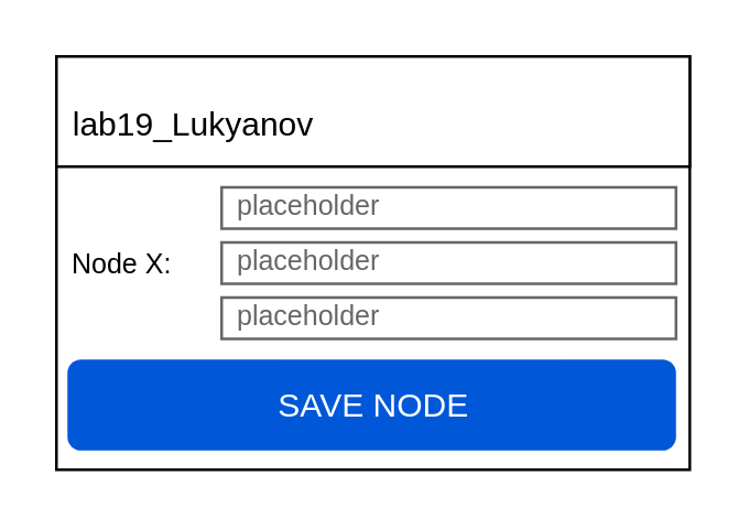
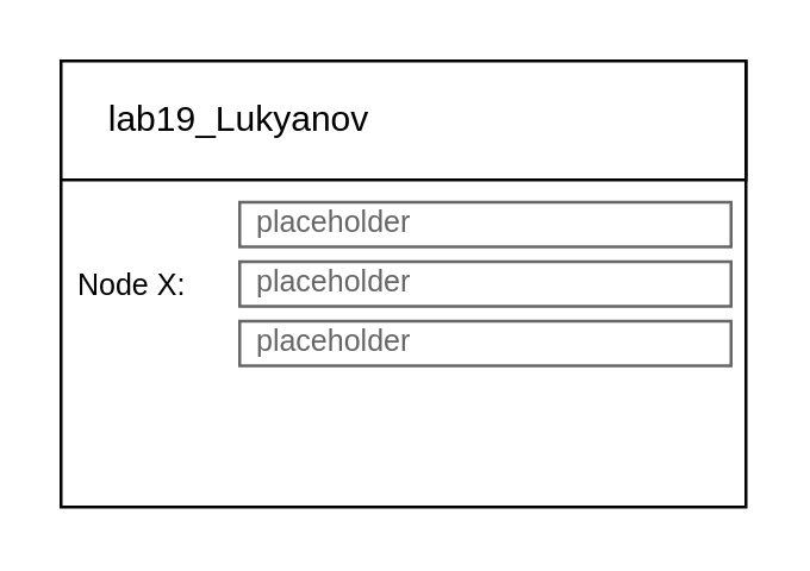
  <mxCell id="0" />
  <mxCell id="1" parent="0" />
  <mxCell id="2" value="" style="rounded=0;whiteSpace=wrap;html=1;" parent="1" vertex="1"><mxGeometry x="20" y="20" width="230" height="150" as="geometry" /></mxCell>
  <mxCell id="3" value="" style="rounded=0;whiteSpace=wrap;html=1;" parent="1" vertex="1"><mxGeometry x="20" y="20" width="230" height="40" as="geometry" /></mxCell>
- <mxCell id="4" value="lab19_Lukyanov" style="text;html=1;strokeColor=none;fillColor=none;align=center;verticalAlign=middle;whiteSpace=wrap;rounded=0;" parent="1" vertex="1"><mxGeometry x="50" y="35" width="40" height="20" as="geometry" /></mxCell>
+ <mxCell id="4" value="lab19_Lukyanov" style="text;html=1;strokeColor=none;fillColor=none;align=center;verticalAlign=middle;whiteSpace=wrap;rounded=0;" parent="1" vertex="1"><mxGeometry x="60" y="30" width="40" height="20" as="geometry" /></mxCell>
  <mxCell id="5" value="Node X:" style="text;html=1;strokeColor=none;fillColor=none;align=left;verticalAlign=middle;whiteSpace=wrap;rounded=0;fontSize=10;" parent="1" vertex="1"><mxGeometry x="24" y="85" width="50" height="20" as="geometry" /></mxCell>
  <mxCell id="6" value="placeholder" style="strokeWidth=1;shadow=0;dashed=0;align=center;html=1;shape=mxgraph.mockup.text.textBox;fontColor=#666666;align=left;fontSize=10;spacingLeft=4;spacingTop=-3;strokeColor=#666666;mainText=;fillColor=#FFFFFF;" parent="1" vertex="1"><mxGeometry x="80" y="67.5" width="165" height="15" as="geometry" /></mxCell>
  <mxCell id="7" value="placeholder" style="strokeWidth=1;shadow=0;dashed=0;align=center;html=1;shape=mxgraph.mockup.text.textBox;fontColor=#666666;align=left;fontSize=10;spacingLeft=4;spacingTop=-3;strokeColor=#666666;mainText=;fillColor=#FFFFFF;" parent="1" vertex="1"><mxGeometry x="80" y="87.5" width="165" height="15" as="geometry" /></mxCell>
  <mxCell id="8" value="placeholder" style="strokeWidth=1;shadow=0;dashed=0;align=center;html=1;shape=mxgraph.mockup.text.textBox;fontColor=#666666;align=left;fontSize=10;spacingLeft=4;spacingTop=-3;strokeColor=#666666;mainText=;fillColor=#FFFFFF;" parent="1" vertex="1"><mxGeometry x="80" y="107.5" width="165" height="15" as="geometry" /></mxCell>
- <mxCell id="9" value="SAVE NODE" style="rounded=1;fillColor=#0057D8;align=center;strokeColor=none;html=1;fontColor=#ffffff;fontSize=12" parent="1" vertex="1"><mxGeometry x="24" y="130" width="221" height="33" as="geometry" /></mxCell>
